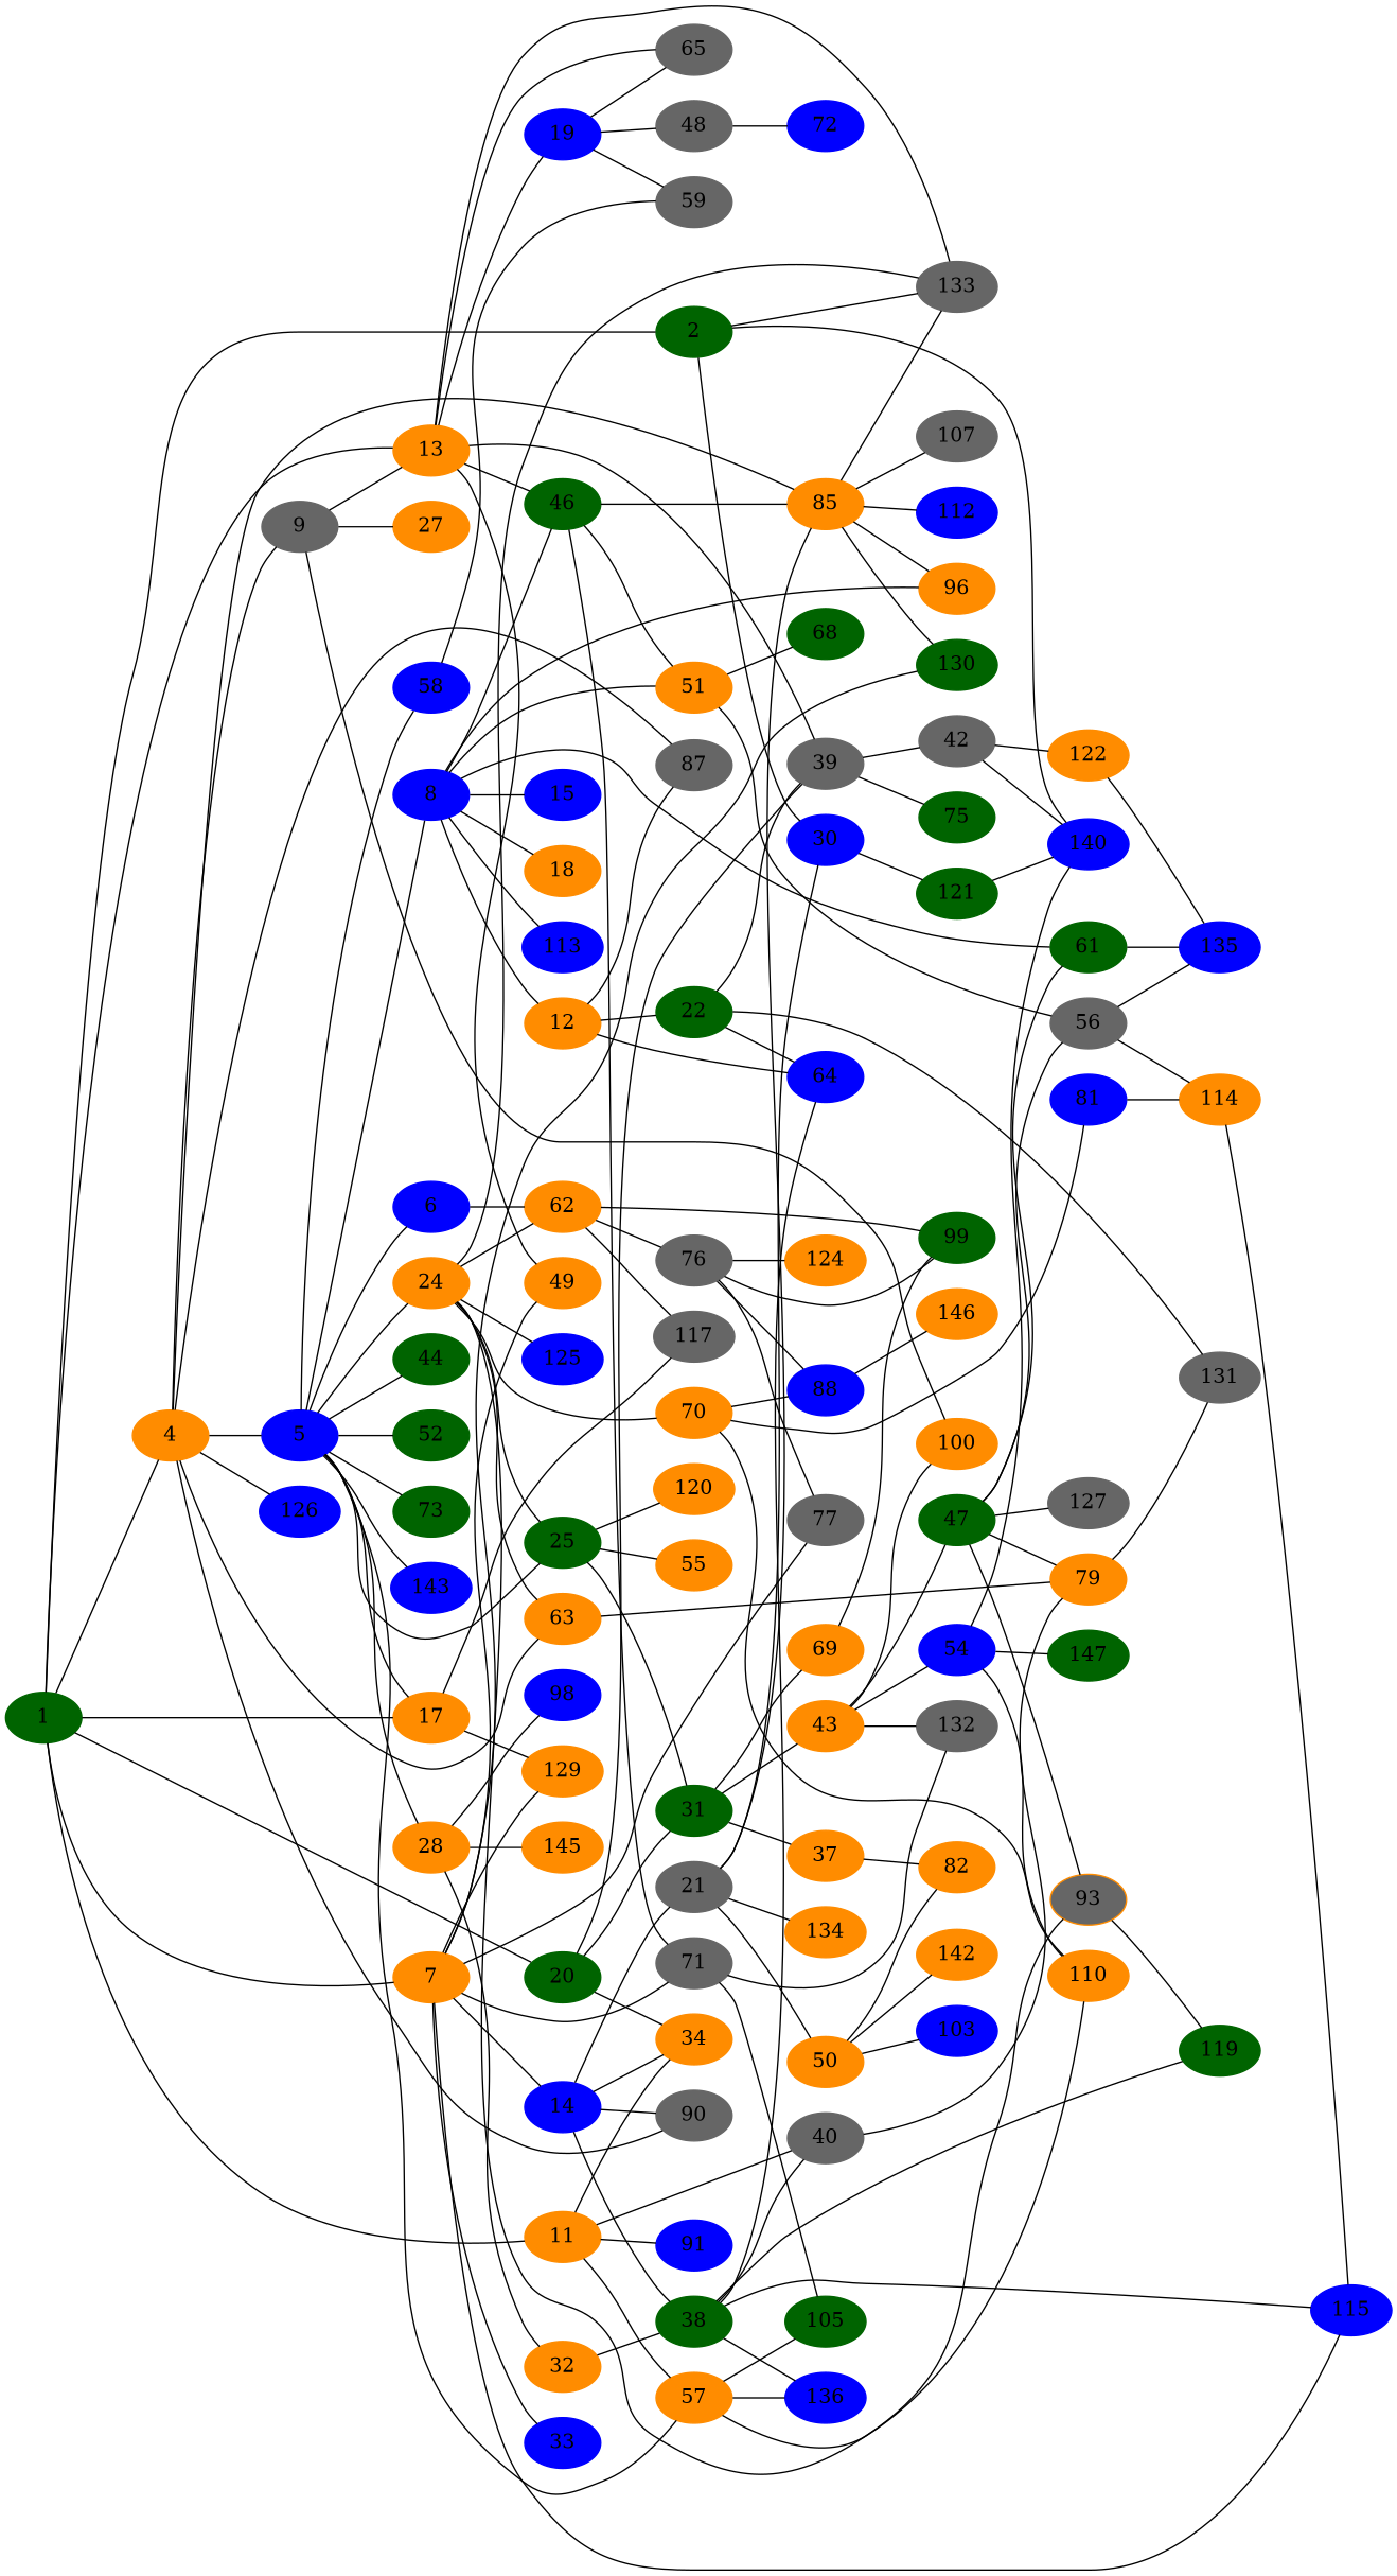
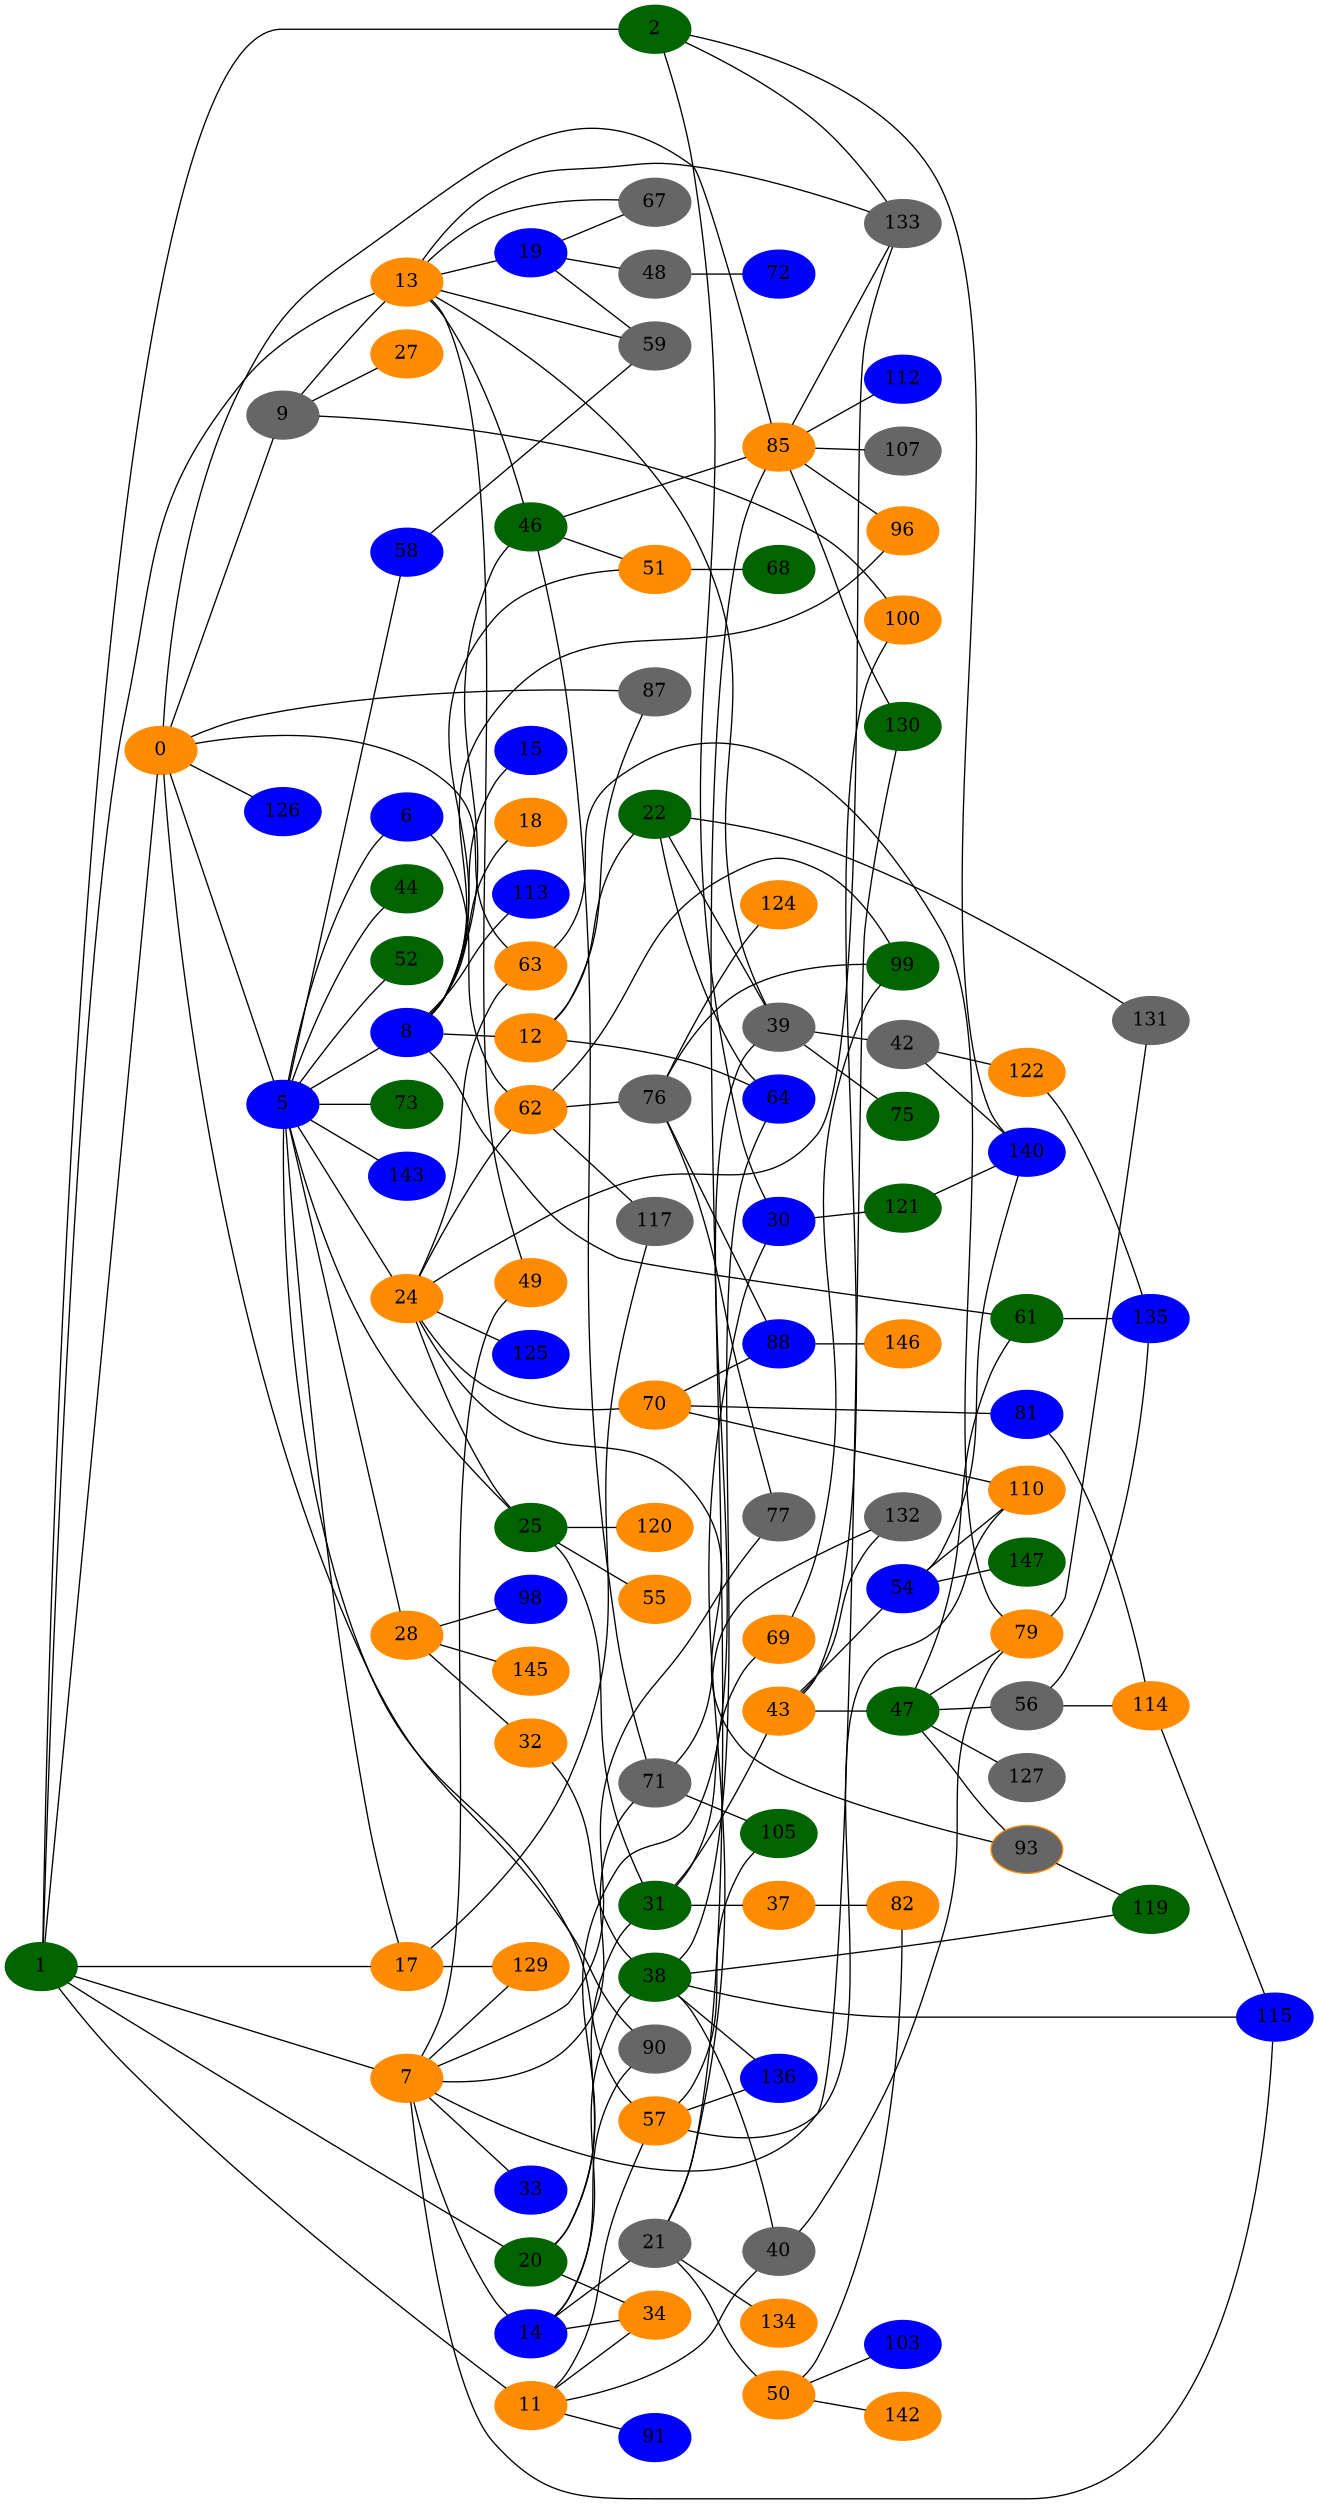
  graph {
    rankdir=LR
    node [color=darkorange style=filled]
    1 [color=darkgreen super="+3"]
    2 [color=darkgreen super="+148"]
-   4 [super="+45"]
+   4 [super="+45" label=0]
    7 [super="+10"]
    11 [super="+26"]
    13 [super="+80"]
    17 [super="+139"]
    20 [color=darkgreen]
    30 [color=blue]
    133 [color=gray40]
    140 [color=blue super="+141"]
    5 [color=blue super="+16"]
    9 [color=gray40 super="+29"]
    63 [super="+97"]
    85 [super="+101"]
    87 [color=gray40]
    90 [color=gray40]
    126 [color=blue]
    14 [color=blue super="+144"]
    33 [color=blue]
    49
    71 [color=gray40]
    77 [color=gray40]
    115 [color=blue]
    129
    130 [color=darkgreen]
    57 [super="+84"]
    34 [super="+65"]
    40 [color=gray40]
    91 [color=blue]
    46 [color=darkgreen super="+104"]
    19 [color=blue super="+36"]
    39 [color=gray40 super="+41"]
    59 [color=gray40]
-   67 [color=gray40 label=65]
+   67 [color=gray40]
    117 [color=gray40]
    31 [color=darkgreen super="+116"]
    121 [color=darkgreen super="+123"]
    6 [color=blue]
    8 [color=blue super="+102"]
    24 [super="+53"]
    25 [color=darkgreen super="+83"]
    28 [super="+35"]
    44 [color=darkgreen]
    52 [color=darkgreen]
    58 [color=blue]
    73 [color=darkgreen]
    143 [color=blue]
    27
    100 [super="+109"]
    79 [super="+94"]
    96
    107 [color=gray40]
    112 [color=blue]
    62 [super="+108"]
    12
    15 [color=blue]
    18
    51 [super="+106"]
    61 [color=darkgreen super="+92"]
    113 [color=blue]
    70 [super="+89"]
    93 [fillcolor=gray40]
    125 [color=blue]
    55
    120
    32 [super="+74"]
    98 [color=blue]
    145
    136 [color=blue]
    110
    105 [color=darkgreen]
    76 [color=gray40 super="+118"]
    99 [color=darkgreen]
    21 [color=gray40 super="+23"]
    38 [color=darkgreen super="+128"]
    132 [color=gray40]
    22 [color=darkgreen]
    64 [color=blue super="+78"]
    56 [color=gray40]
    68 [color=darkgreen]
    135 [color=blue]
    131 [color=gray40]
    48 [color=gray40 super="+66"]
    42 [color=gray40 super="+95"]
    75 [color=darkgreen]
    50 [super="+86"]
    134
    119 [color=darkgreen]
    72 [color=blue]
    37
    43 [super="+60"]
    69
    82 [super="+111"]
    103 [color=blue]
    142
    81 [color=blue]
    88 [color=blue]
    47 [color=darkgreen]
    54 [color=blue]
    122
    127 [color=gray40 super="+137"]
    147 [color=darkgreen]
    114
    124
    146
    1 -- 2
    1 -- 4
    1 -- 7
    1 -- 11
    1 -- 13
    1 -- 17
    1 -- 20
    2 -- 30
    2 -- 133
    2 -- 140
    4 -- 5
    4 -- 9 [weight=2]
    4 -- 63
    4 -- 85
    4 -- 87
    4 -- 90
    4 -- 126
    7 -- 14
    7 -- 33
    7 -- 49
    7 -- 71
    7 -- 77
    7 -- 115
    7 -- 129
    7 -- 130
    11 -- 57
    11 -- 34
    11 -- 40
    11 -- 91
    13 -- 133
    13 -- 49
    13 -- 46
    13 -- 19
    13 -- 39
+   13 -- 59
    13 -- 67
    17 -- 129
    17 -- 117
    20 -- 34
    20 -- 39
    20 -- 31
    30 -- 121
    5 -- 17
    5 -- 57
    5 -- 6
    5 -- 8
    5 -- 24
    5 -- 25
    5 -- 28
    5 -- 44
    5 -- 52
    5 -- 58
    5 -- 73
    5 -- 143
    9 -- 13
    9 -- 27
    9 -- 100
    63 -- 79
    85 -- 133
    85 -- 130
    85 -- 96
    85 -- 107
    85 -- 112
    14 -- 90
    14 -- 34
    14 -- 21
    14 -- 38
    71 -- 105
    71 -- 132
    57 -- 136
    57 -- 110
    57 -- 105
    40 -- 79
    46 -- 85
    46 -- 71
    46 -- 51
    19 -- 59
    19 -- 67
    19 -- 48
    39 -- 42
    39 -- 75
    31 -- 37
    31 -- 43
    31 -- 69
    121 -- 140
    6 -- 62
    8 -- 46
    8 -- 96
    8 -- 12
    8 -- 15
    8 -- 18
    8 -- 51
    8 -- 61
    8 -- 113
    24 -- 133
    24 -- 63
    24 -- 25
    24 -- 62
    24 -- 70
    24 -- 93
    24 -- 125
    25 -- 31
    25 -- 55
    25 -- 120
    28 -- 32
    28 -- 98
    28 -- 145
    58 -- 59
    79 -- 131
    62 -- 117
    62 -- 76
    62 -- 99
    12 -- 87
    12 -- 22
    12 -- 64
-   51 -- 56
    51 -- 68
    61 -- 135
    70 -- 110
    70 -- 81
    70 -- 88
    93 -- 119
    32 -- 38
    76 -- 77
    76 -- 99
    76 -- 88
    76 -- 124
    21 -- 30
    21 -- 85
    21 -- 50
    21 -- 134
    38 -- 115
    38 -- 40
    38 -- 136
    38 -- 64
    38 -- 119
    22 -- 39
    22 -- 64
    22 -- 131
    56 -- 135
    56 -- 114
    48 -- 72
    42 -- 140
    42 -- 122
    50 -- 82
    50 -- 103
    50 -- 142
    37 -- 82
    43 -- 100
    43 -- 132
    43 -- 47
    43 -- 54
    69 -- 99
    81 -- 114
    88 -- 146
    47 -- 79
    47 -- 61
    47 -- 93
    47 -- 56
    47 -- 127
    54 -- 140
    54 -- 110
    54 -- 147
    122 -- 135
    114 -- 115
  }
